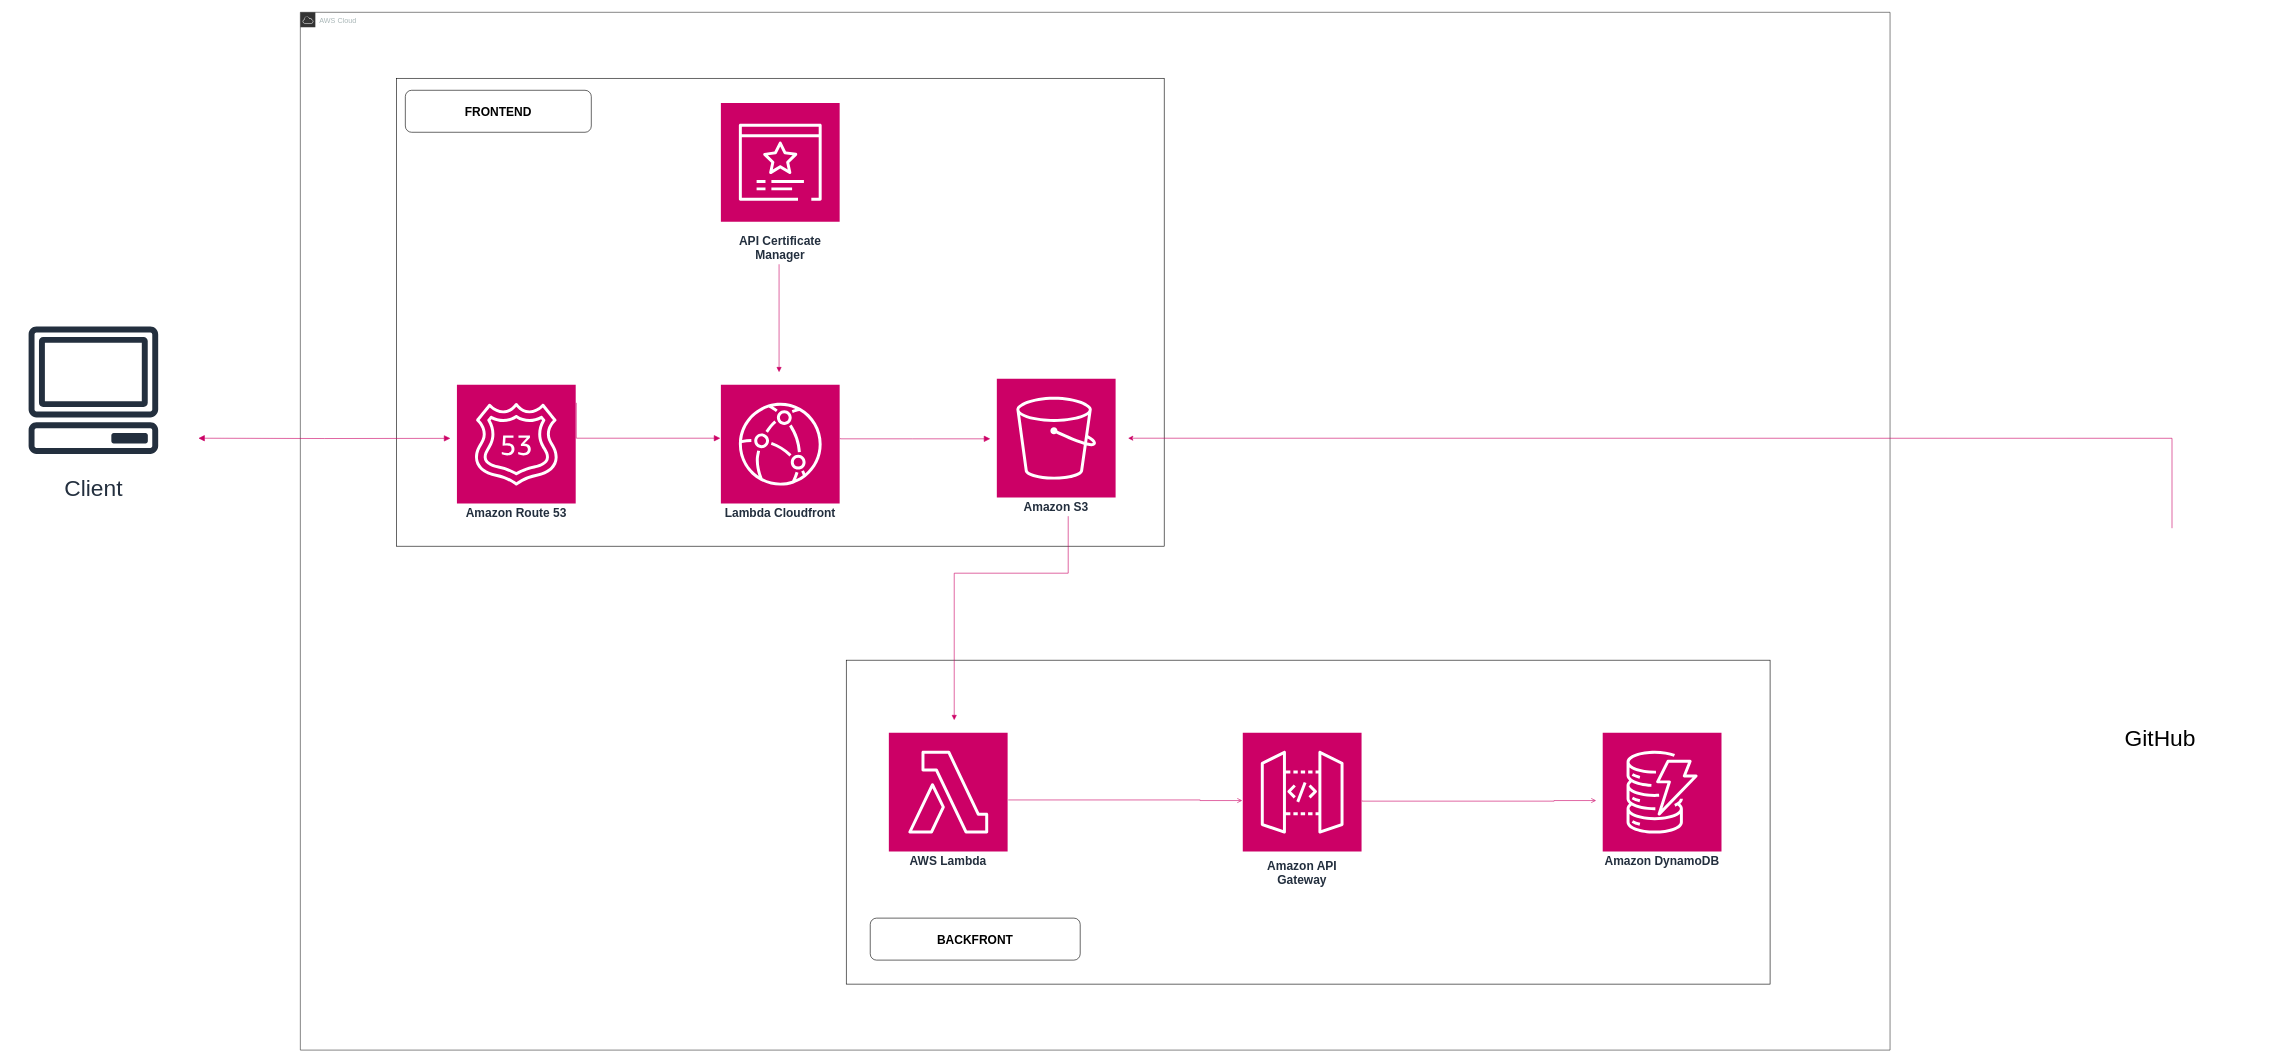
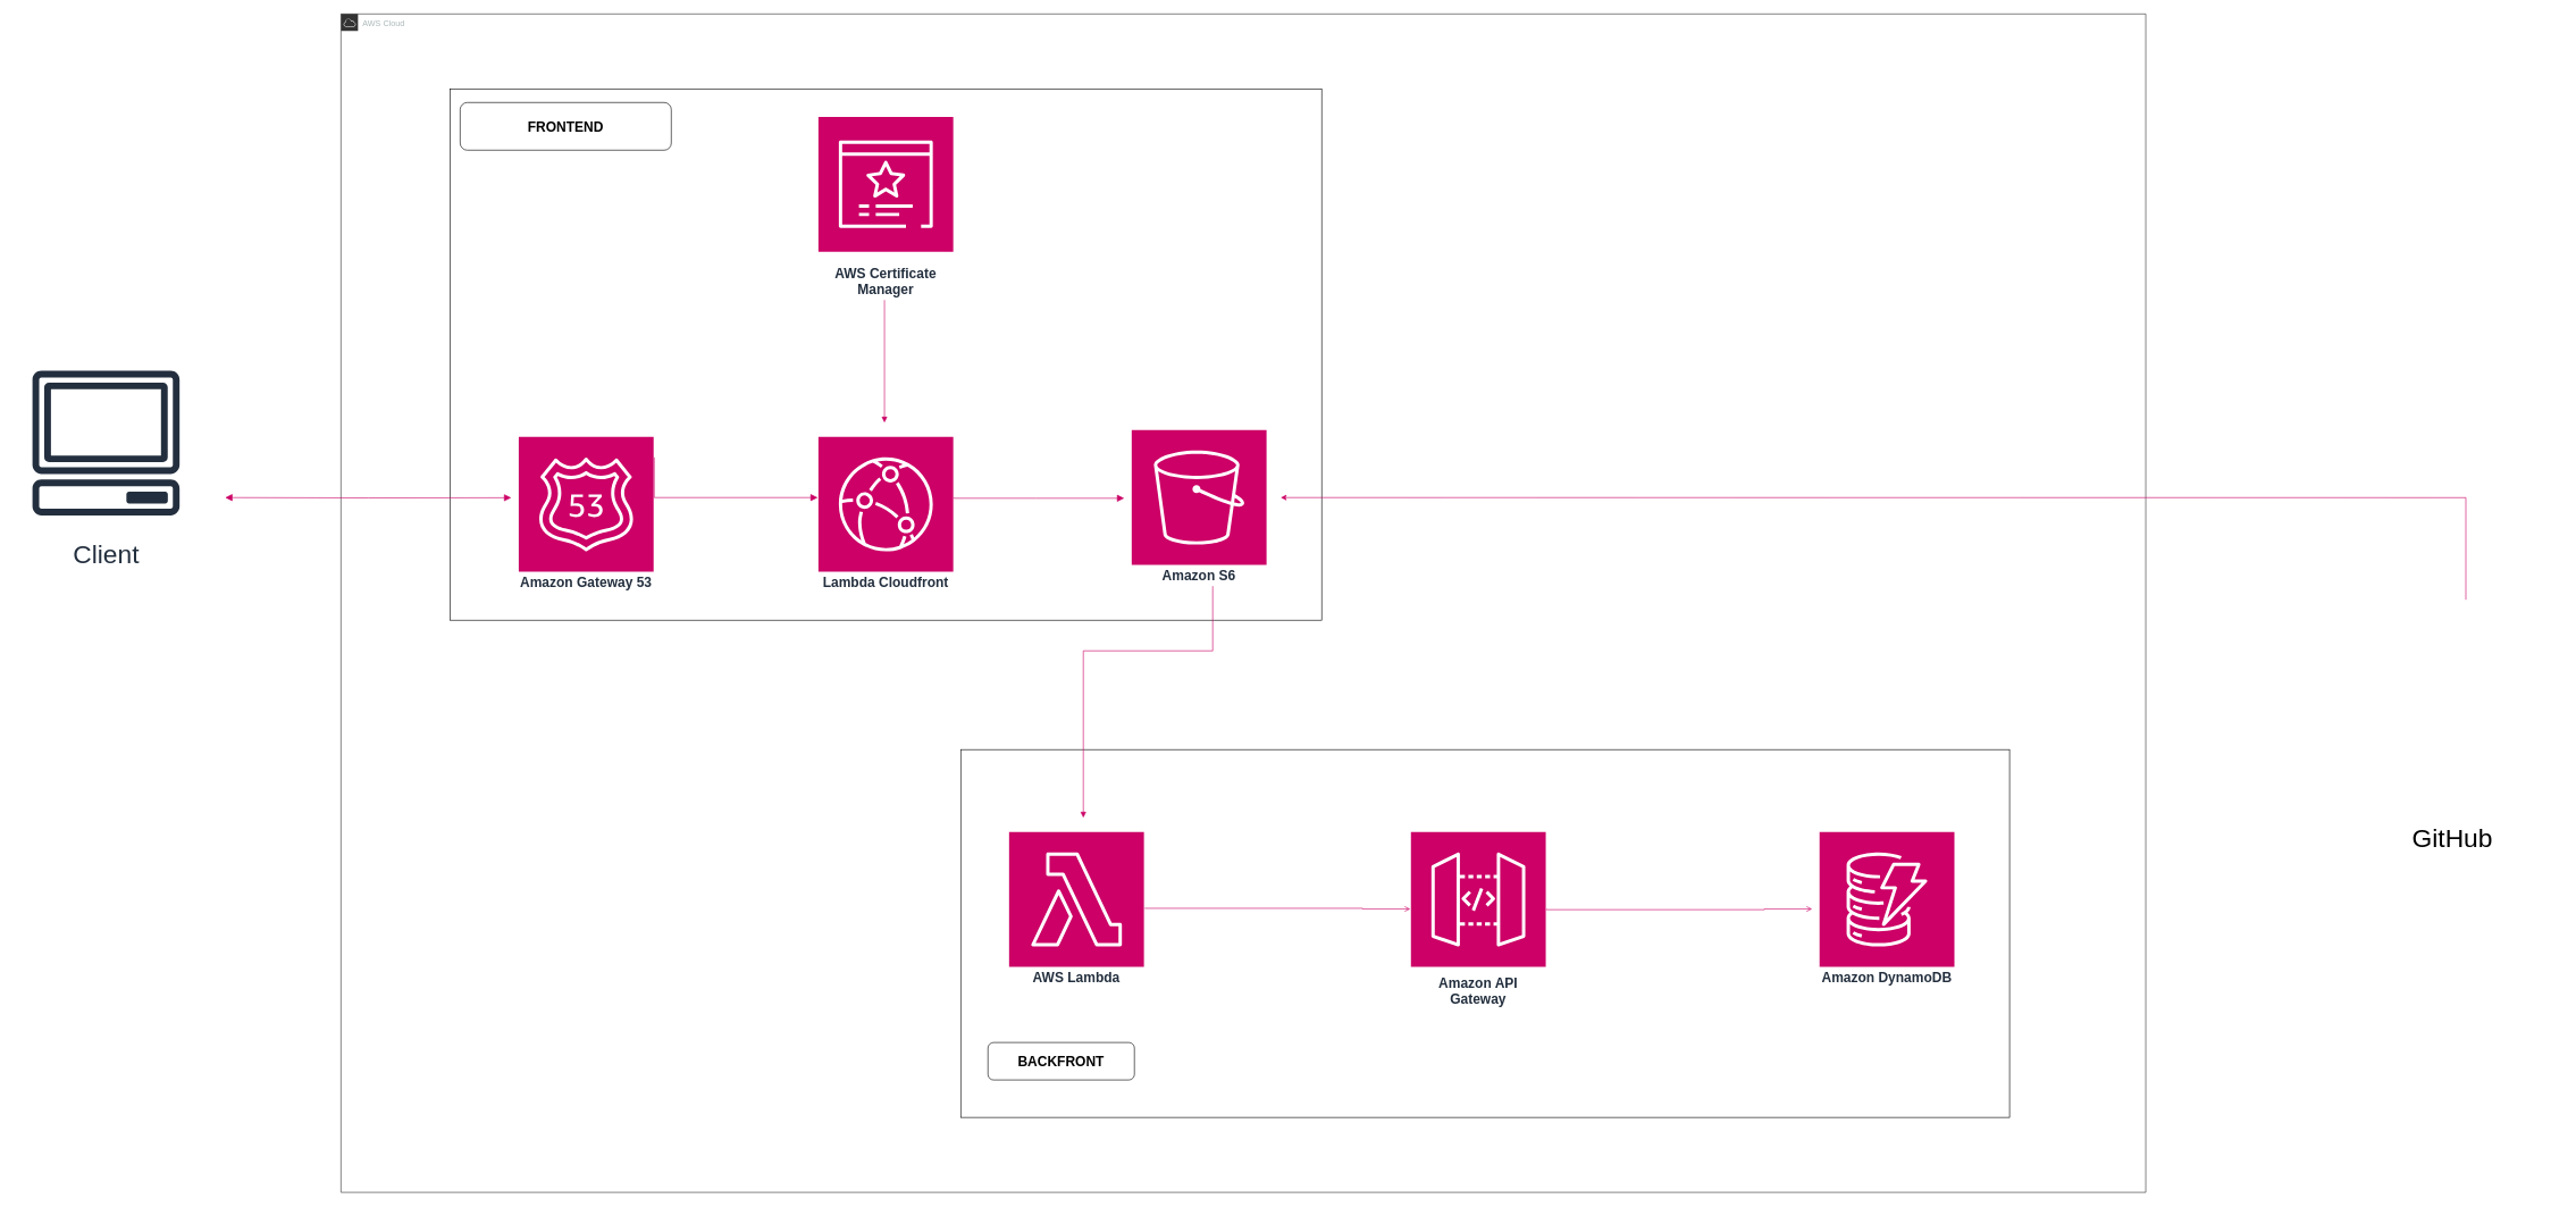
  <mxCell id="0" />
  <mxCell id="1" parent="0" />
  <mxCell id="2" value="AWS Cloud" style="sketch=0;outlineConnect=0;gradientColor=none;html=1;whiteSpace=wrap;fontSize=12;fontStyle=0;shape=mxgraph.aws4.group;grIcon=mxgraph.aws4.group_aws_cloud;strokeColor=#333333;fillColor=none;verticalAlign=top;align=left;spacingLeft=30;fontColor=#AAB7B8;dashed=0;" parent="1" vertex="1"><mxGeometry x="500" y="20" width="2650" height="1730" as="geometry" /></mxCell>
  <mxCell id="3" value="" style="rounded=0;whiteSpace=wrap;html=1;" parent="1" vertex="1"><mxGeometry x="660" y="130" width="1280" height="780" as="geometry" /></mxCell>
  <mxCell id="4" value="" style="edgeStyle=orthogonalEdgeStyle;html=1;endArrow=block;elbow=vertical;startArrow=block;startFill=1;endFill=1;strokeColor=#CC0066;rounded=0;fontSize=12;startSize=8;endSize=8;" parent="1" edge="1"><mxGeometry width="100" relative="1" as="geometry"><mxPoint x="330" y="730" as="sourcePoint" /><mxPoint x="750" y="730.25" as="targetPoint" /></mxGeometry></mxCell>
- <mxCell id="5" value="Amazon Route 53" style="sketch=0;outlineConnect=0;fontColor=#232F3E;gradientColor=none;strokeColor=#ffffff;fillColor=#CC0066;dashed=0;verticalLabelPosition=middle;verticalAlign=bottom;align=center;html=1;whiteSpace=wrap;fontSize=20;fontStyle=1;spacing=3;shape=mxgraph.aws4.productIcon;prIcon=mxgraph.aws4.route_53;" parent="1" vertex="1"><mxGeometry x="760" y="640" width="200" height="230" as="geometry" /></mxCell>
+ <mxCell id="5" value="Amazon Gateway 53" style="sketch=0;outlineConnect=0;fontColor=#232F3E;gradientColor=none;strokeColor=#ffffff;fillColor=#CC0066;dashed=0;verticalLabelPosition=middle;verticalAlign=bottom;align=center;html=1;whiteSpace=wrap;fontSize=20;fontStyle=1;spacing=3;shape=mxgraph.aws4.productIcon;prIcon=mxgraph.aws4.route_53;" parent="1" vertex="1"><mxGeometry x="760" y="640" width="200" height="230" as="geometry" /></mxCell>
  <mxCell id="6" value="" style="edgeStyle=orthogonalEdgeStyle;html=1;endArrow=block;elbow=vertical;startArrow=none;endFill=1;strokeColor=#CC0066;rounded=0;fontSize=12;startSize=8;endSize=8;" parent="1" target="7" edge="1"><mxGeometry width="100" relative="1" as="geometry"><mxPoint x="960" y="671" as="sourcePoint" /><mxPoint x="1140" y="670.43" as="targetPoint" /><Array as="points"><mxPoint x="960" y="730" /></Array></mxGeometry></mxCell>
  <mxCell id="7" value="Lambda Cloudfront" style="sketch=0;outlineConnect=0;fontColor=#232F3E;gradientColor=none;strokeColor=#ffffff;fillColor=#CC0066;dashed=0;verticalLabelPosition=middle;verticalAlign=bottom;align=center;html=1;whiteSpace=wrap;fontSize=20;fontStyle=1;spacing=3;shape=mxgraph.aws4.productIcon;prIcon=mxgraph.aws4.cloudfront;" parent="1" vertex="1"><mxGeometry x="1200" y="640" width="200" height="230" as="geometry" /></mxCell>
- <mxCell id="8" value="&lt;font style=&quot;font-size: 20px;&quot;&gt;Amazon S3&lt;/font&gt;" style="sketch=0;outlineConnect=0;fontColor=#232F3E;gradientColor=none;strokeColor=#ffffff;fillColor=#CC0066;dashed=0;verticalLabelPosition=middle;verticalAlign=bottom;align=center;html=1;whiteSpace=wrap;fontSize=10;fontStyle=1;spacing=3;shape=mxgraph.aws4.productIcon;prIcon=mxgraph.aws4.s3;" parent="1" vertex="1"><mxGeometry x="1660" y="630" width="200" height="230" as="geometry" /></mxCell>
+ <mxCell id="8" value="&lt;font style=&quot;font-size: 20px;&quot;&gt;Amazon S6&lt;/font&gt;" style="sketch=0;outlineConnect=0;fontColor=#232F3E;gradientColor=none;strokeColor=#ffffff;fillColor=#CC0066;dashed=0;verticalLabelPosition=middle;verticalAlign=bottom;align=center;html=1;whiteSpace=wrap;fontSize=10;fontStyle=1;spacing=3;shape=mxgraph.aws4.productIcon;prIcon=mxgraph.aws4.s3;" parent="1" vertex="1"><mxGeometry x="1660" y="630" width="200" height="230" as="geometry" /></mxCell>
  <mxCell id="9" value="" style="edgeStyle=orthogonalEdgeStyle;html=1;endArrow=block;elbow=vertical;startArrow=none;endFill=1;strokeColor=#CC0066;rounded=0;fontSize=12;startSize=8;endSize=8;" parent="1" edge="1"><mxGeometry width="100" relative="1" as="geometry"><mxPoint x="1400" y="730" as="sourcePoint" /><mxPoint x="1650" y="731" as="targetPoint" /><Array as="points"><mxPoint x="1520" y="731" /><mxPoint x="1520" y="731" /></Array></mxGeometry></mxCell>
- <mxCell id="10" value="&lt;font style=&quot;font-size: 20px;&quot;&gt;API Certificate Manager&lt;/font&gt;" style="sketch=0;outlineConnect=0;fontColor=#232F3E;gradientColor=none;strokeColor=#ffffff;fillColor=#CC0066;dashed=0;verticalLabelPosition=middle;verticalAlign=bottom;align=center;html=1;whiteSpace=wrap;fontSize=10;fontStyle=1;spacing=3;shape=mxgraph.aws4.productIcon;prIcon=mxgraph.aws4.certificate_manager_3;" parent="1" vertex="1"><mxGeometry x="1200" y="170" width="200" height="270" as="geometry" /></mxCell>
+ <mxCell id="10" value="&lt;font style=&quot;font-size: 20px;&quot;&gt;AWS Certificate Manager&lt;/font&gt;" style="sketch=0;outlineConnect=0;fontColor=#232F3E;gradientColor=none;strokeColor=#ffffff;fillColor=#CC0066;dashed=0;verticalLabelPosition=middle;verticalAlign=bottom;align=center;html=1;whiteSpace=wrap;fontSize=10;fontStyle=1;spacing=3;shape=mxgraph.aws4.productIcon;prIcon=mxgraph.aws4.certificate_manager_3;" parent="1" vertex="1"><mxGeometry x="1200" y="170" width="200" height="270" as="geometry" /></mxCell>
  <mxCell id="11" value="" style="rounded=0;whiteSpace=wrap;html=1;" parent="1" vertex="1"><mxGeometry x="1410" y="1100" width="1540" height="540" as="geometry" /></mxCell>
  <mxCell id="12" value="" style="edgeStyle=orthogonalEdgeStyle;html=1;endArrow=block;elbow=vertical;startArrow=none;endFill=1;strokeColor=#CC0066;rounded=0;" parent="1" edge="1"><mxGeometry width="100" relative="1" as="geometry"><mxPoint x="1298" y="440" as="sourcePoint" /><mxPoint x="1298" y="620" as="targetPoint" /></mxGeometry></mxCell>
  <mxCell id="13" value="&lt;font style=&quot;font-size: 20px;&quot;&gt;&lt;b&gt;FRONTEND&lt;/b&gt;&lt;/font&gt;" style="rounded=1;whiteSpace=wrap;html=1;" parent="1" vertex="1"><mxGeometry x="675" y="150" width="310" height="70" as="geometry" /></mxCell>
- <mxCell id="14" value="&lt;font style=&quot;font-size: 20px;&quot;&gt;&lt;b&gt;BACKFRONT&lt;/b&gt;&lt;/font&gt;" style="rounded=1;whiteSpace=wrap;html=1;" parent="1" vertex="1"><mxGeometry x="1450" y="1530" width="350" height="70" as="geometry" /></mxCell>
+ <mxCell id="14" value="&lt;font style=&quot;font-size: 20px;&quot;&gt;&lt;b&gt;BACKFRONT&lt;/b&gt;&lt;/font&gt;" style="rounded=1;whiteSpace=wrap;html=1;" parent="1" vertex="1"><mxGeometry x="1450" y="1530" width="215" height="55" as="geometry" /></mxCell>
  <mxCell id="15" value="&lt;font style=&quot;font-size: 20px;&quot;&gt;AWS Lambda&lt;/font&gt;" style="sketch=0;outlineConnect=0;fontColor=#232F3E;gradientColor=none;strokeColor=#ffffff;fillColor=#CC0066;dashed=0;verticalLabelPosition=middle;verticalAlign=bottom;align=center;html=1;whiteSpace=wrap;fontSize=10;fontStyle=1;spacing=3;shape=mxgraph.aws4.productIcon;prIcon=mxgraph.aws4.lambda;" parent="1" vertex="1"><mxGeometry x="1480" y="1220" width="200" height="230" as="geometry" /></mxCell>
  <mxCell id="16" value="" style="edgeStyle=orthogonalEdgeStyle;html=1;endArrow=block;elbow=vertical;startArrow=none;endFill=1;strokeColor=#CC0066;rounded=0;" parent="1" edge="1"><mxGeometry width="100" relative="1" as="geometry"><mxPoint x="1780" y="860" as="sourcePoint" /><mxPoint x="1590" y="1200" as="targetPoint" /><Array as="points"><mxPoint x="1780" y="955" /><mxPoint x="1590" y="955" /></Array></mxGeometry></mxCell>
  <mxCell id="17" value="" style="edgeStyle=orthogonalEdgeStyle;html=1;endArrow=open;elbow=vertical;startArrow=none;endFill=0;strokeColor=#CC0066;rounded=0;" parent="1" target="18" edge="1"><mxGeometry width="100" relative="1" as="geometry"><mxPoint x="1680" y="1333" as="sourcePoint" /><mxPoint x="2060" y="1334" as="targetPoint" /><Array as="points"><mxPoint x="2000" y="1334" /></Array></mxGeometry></mxCell>
  <mxCell id="18" value="&lt;font style=&quot;font-size: 20px;&quot;&gt;Amazon API Gateway&lt;/font&gt;" style="sketch=0;outlineConnect=0;fontColor=#232F3E;gradientColor=none;strokeColor=#ffffff;fillColor=#CC0066;dashed=0;verticalLabelPosition=middle;verticalAlign=bottom;align=center;html=1;whiteSpace=wrap;fontSize=10;fontStyle=1;spacing=3;shape=mxgraph.aws4.productIcon;prIcon=mxgraph.aws4.api_gateway;" parent="1" vertex="1"><mxGeometry x="2070" y="1220" width="200" height="262" as="geometry" /></mxCell>
  <mxCell id="19" value="" style="edgeStyle=orthogonalEdgeStyle;html=1;endArrow=open;elbow=vertical;startArrow=none;endFill=0;strokeColor=#CC0066;rounded=0;" parent="1" edge="1"><mxGeometry width="100" relative="1" as="geometry"><mxPoint x="2270" y="1334" as="sourcePoint" /><mxPoint x="2660" y="1334" as="targetPoint" /><Array as="points"><mxPoint x="2590" y="1335" /></Array></mxGeometry></mxCell>
  <mxCell id="20" value="&lt;font style=&quot;font-size: 20px;&quot;&gt;Amazon DynamoDB&lt;/font&gt;" style="sketch=0;outlineConnect=0;fontColor=#232F3E;gradientColor=none;strokeColor=#ffffff;fillColor=#CC0066;dashed=0;verticalLabelPosition=middle;verticalAlign=bottom;align=center;html=1;whiteSpace=wrap;fontSize=10;fontStyle=1;spacing=3;shape=mxgraph.aws4.productIcon;prIcon=mxgraph.aws4.dynamodb;" parent="1" vertex="1"><mxGeometry x="2670" y="1220" width="200" height="230" as="geometry" /></mxCell>
  <mxCell id="21" value="" style="shape=image;html=1;verticalAlign=top;verticalLabelPosition=bottom;labelBackgroundColor=#ffffff;imageAspect=0;aspect=fixed;image=https://cdn4.iconfinder.com/data/icons/ionicons/512/icon-social-github-outline-128.png" vertex="1" parent="1"><mxGeometry x="3460" y="890" width="300" height="300" as="geometry" /></mxCell>
  <mxCell id="22" value="" style="endArrow=classic;html=1;rounded=0;entryX=0.953;entryY=0.846;entryDx=0;entryDy=0;entryPerimeter=0;strokeColor=#CC0066;" edge="1" parent="1"><mxGeometry width="50" height="50" relative="1" as="geometry"><mxPoint x="3620" y="880" as="sourcePoint" /><mxPoint x="1879.84" y="730" as="targetPoint" /><Array as="points"><mxPoint x="3620" y="730.12" /></Array></mxGeometry></mxCell>
  <mxCell id="23" style="edgeStyle=none;rounded=0;orthogonalLoop=1;jettySize=auto;html=1;entryX=0.5;entryY=0;entryDx=0;entryDy=0;strokeColor=default;align=center;verticalAlign=middle;fontFamily=Helvetica;fontSize=11;fontColor=default;labelBackgroundColor=default;endArrow=classic;" edge="1" parent="1" source="21" target="21"><mxGeometry relative="1" as="geometry" /></mxCell>
  <mxCell id="24" value="&lt;font style=&quot;font-size: 38px;&quot;&gt;GitHub&lt;/font&gt;" style="text;html=1;align=center;verticalAlign=middle;resizable=0;points=[];autosize=1;strokeColor=none;fillColor=none;fontFamily=Helvetica;fontSize=11;fontColor=default;labelBackgroundColor=default;" vertex="1" parent="1"><mxGeometry x="3530" y="1200" width="140" height="60" as="geometry" /></mxCell>
  <mxCell id="25" value="&lt;font style=&quot;font-size: 38px;&quot;&gt;Client&lt;/font&gt;" style="sketch=0;outlineConnect=0;fontColor=#232F3E;gradientColor=none;strokeColor=#232F3E;fillColor=#ffffff;dashed=0;verticalLabelPosition=bottom;verticalAlign=top;align=center;html=1;fontSize=12;fontStyle=0;aspect=fixed;shape=mxgraph.aws4.resourceIcon;resIcon=mxgraph.aws4.client;fontFamily=Helvetica;labelBackgroundColor=default;" vertex="1" parent="1"><mxGeometry x="20" y="515" width="270" height="270" as="geometry" /></mxCell>
